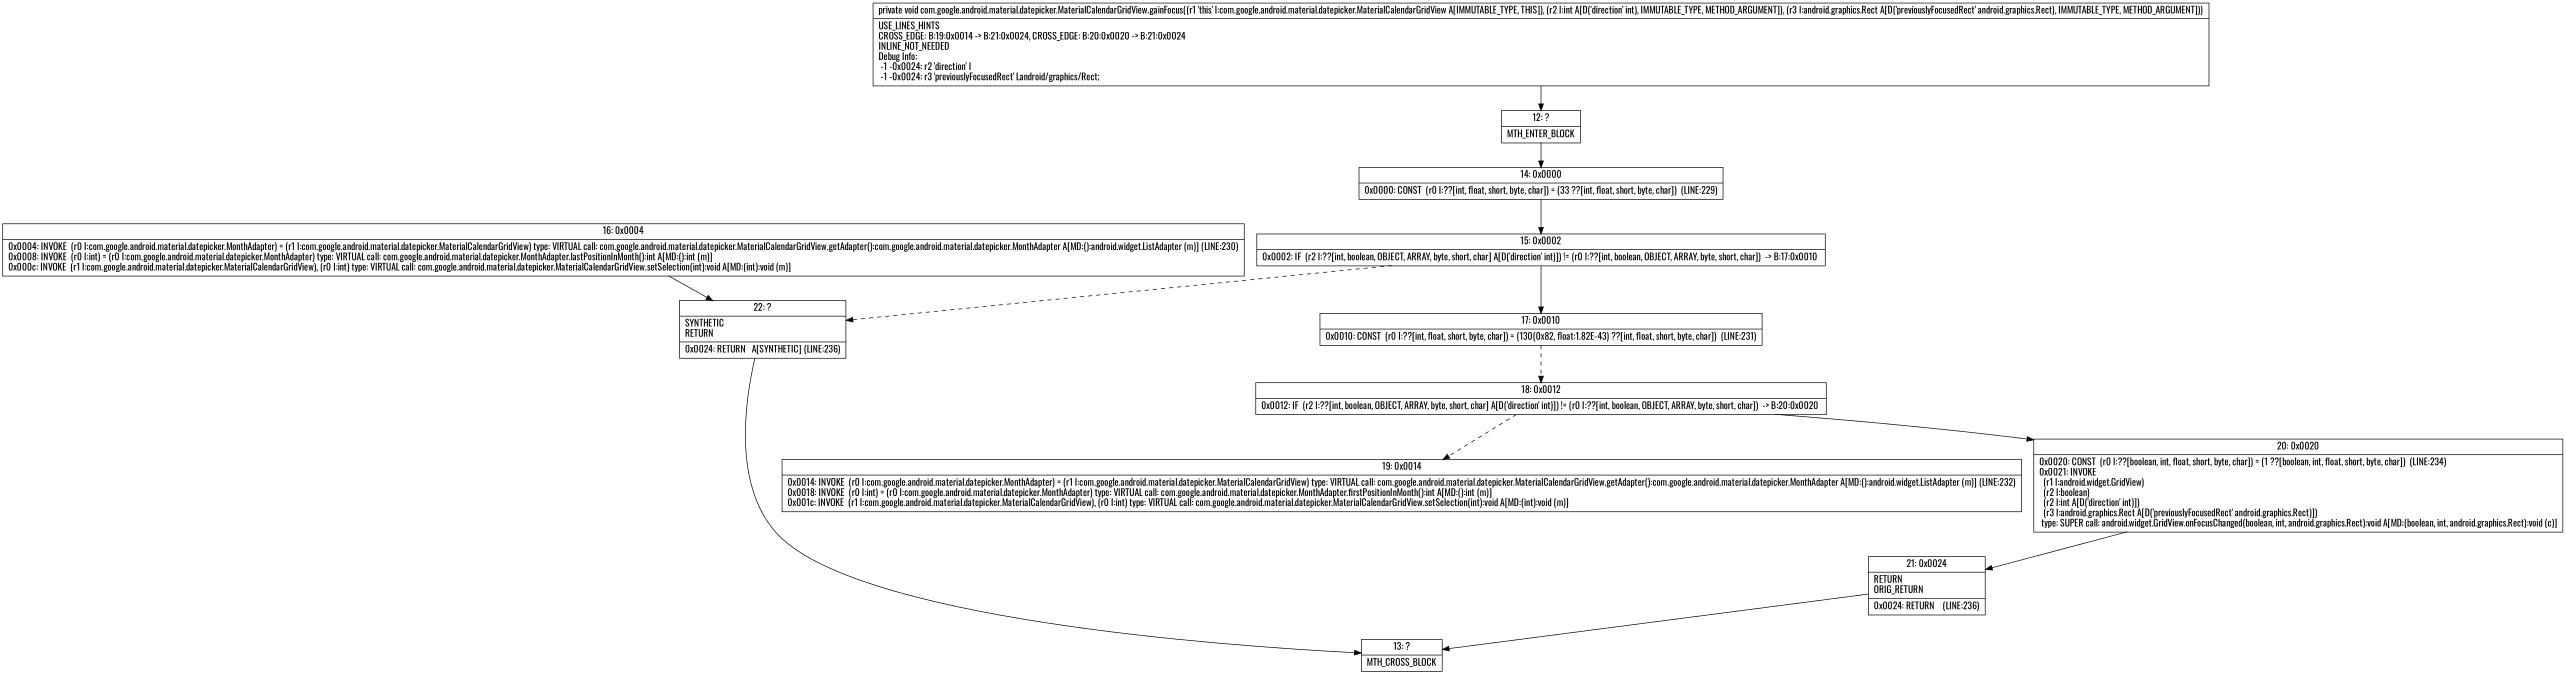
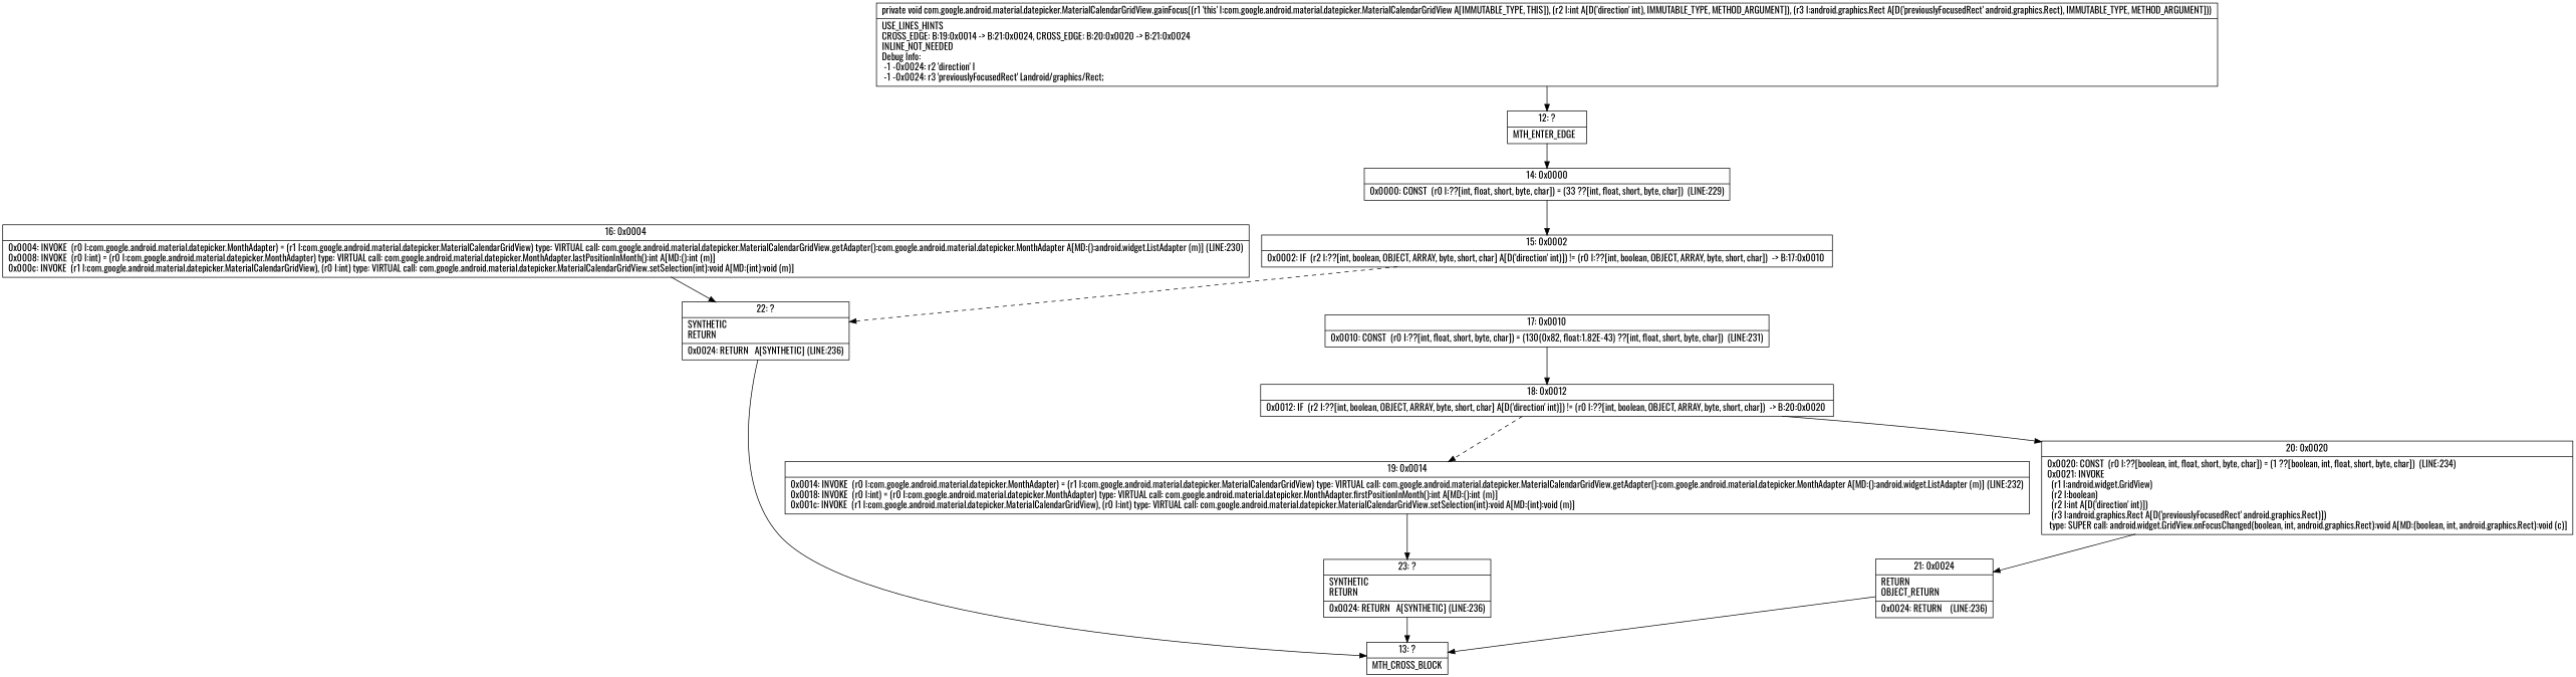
  digraph {
    fontname=Oswald
    node [fontname=Oswald shape=record]
    edge [fontname=Oswald]
-   n1 [label="{12\:\ ?|MTH_ENTER_BLOCK\l}"]
+   n1 [label="{12\:\ ?|MTH_ENTER_EDGE\l}"]
    n2 [label="{14\:\ 0x0000|0x0000: CONST  (r0 I:??[int, float, short, byte, char]) = (33 ??[int, float, short, byte, char])  (LINE:229)\l}"]
    n3 [label="{15\:\ 0x0002|0x0002: IF  (r2 I:??[int, boolean, OBJECT, ARRAY, byte, short, char] A[D('direction' int)]) != (r0 I:??[int, boolean, OBJECT, ARRAY, byte, short, char])  \-\> B:17:0x0010 \l}"]
    n4 [label="{17\:\ 0x0010|0x0010: CONST  (r0 I:??[int, float, short, byte, char]) = (130(0x82, float:1.82E\-43) ??[int, float, short, byte, char])  (LINE:231)\l}"]
    n5 [label="{22\:\ ?|SYNTHETIC\lRETURN\l|0x0024: RETURN   A[SYNTHETIC] (LINE:236)\l}"]
    n6 [label="{16\:\ 0x0004|0x0004: INVOKE  (r0 I:com.google.android.material.datepicker.MonthAdapter) = (r1 I:com.google.android.material.datepicker.MaterialCalendarGridView) type: VIRTUAL call: com.google.android.material.datepicker.MaterialCalendarGridView.getAdapter():com.google.android.material.datepicker.MonthAdapter A[MD:():android.widget.ListAdapter (m)] (LINE:230)\l0x0008: INVOKE  (r0 I:int) = (r0 I:com.google.android.material.datepicker.MonthAdapter) type: VIRTUAL call: com.google.android.material.datepicker.MonthAdapter.lastPositionInMonth():int A[MD:():int (m)]\l0x000c: INVOKE  (r1 I:com.google.android.material.datepicker.MaterialCalendarGridView), (r0 I:int) type: VIRTUAL call: com.google.android.material.datepicker.MaterialCalendarGridView.setSelection(int):void A[MD:(int):void (m)]\l}"]
    n7 [label="{18\:\ 0x0012|0x0012: IF  (r2 I:??[int, boolean, OBJECT, ARRAY, byte, short, char] A[D('direction' int)]) != (r0 I:??[int, boolean, OBJECT, ARRAY, byte, short, char])  \-\> B:20:0x0020 \l}"]
    n8 [label="{13\:\ ?|MTH_CROSS_BLOCK\l}"]
    n9 [label="{19\:\ 0x0014|0x0014: INVOKE  (r0 I:com.google.android.material.datepicker.MonthAdapter) = (r1 I:com.google.android.material.datepicker.MaterialCalendarGridView) type: VIRTUAL call: com.google.android.material.datepicker.MaterialCalendarGridView.getAdapter():com.google.android.material.datepicker.MonthAdapter A[MD:():android.widget.ListAdapter (m)] (LINE:232)\l0x0018: INVOKE  (r0 I:int) = (r0 I:com.google.android.material.datepicker.MonthAdapter) type: VIRTUAL call: com.google.android.material.datepicker.MonthAdapter.firstPositionInMonth():int A[MD:():int (m)]\l0x001c: INVOKE  (r1 I:com.google.android.material.datepicker.MaterialCalendarGridView), (r0 I:int) type: VIRTUAL call: com.google.android.material.datepicker.MaterialCalendarGridView.setSelection(int):void A[MD:(int):void (m)]\l}"]
    n10 [label="{20\:\ 0x0020|0x0020: CONST  (r0 I:??[boolean, int, float, short, byte, char]) = (1 ??[boolean, int, float, short, byte, char])  (LINE:234)\l0x0021: INVOKE  \l  (r1 I:android.widget.GridView)\l  (r2 I:boolean)\l  (r2 I:int A[D('direction' int)])\l  (r3 I:android.graphics.Rect A[D('previouslyFocusedRect' android.graphics.Rect)])\l type: SUPER call: android.widget.GridView.onFocusChanged(boolean, int, android.graphics.Rect):void A[MD:(boolean, int, android.graphics.Rect):void (c)]\l}"]
-   n12 [label="{21\:\ 0x0024|RETURN\lORIG_RETURN\l|0x0024: RETURN    (LINE:236)\l}"]
+   n11 [label="{23\:\ ?|SYNTHETIC\lRETURN\l|0x0024: RETURN   A[SYNTHETIC] (LINE:236)\l}"]
+   n12 [label="{21\:\ 0x0024|RETURN\lOBJECT_RETURN\l|0x0024: RETURN    (LINE:236)\l}"]
    n13 [label="{private void com.google.android.material.datepicker.MaterialCalendarGridView.gainFocus((r1 'this' I:com.google.android.material.datepicker.MaterialCalendarGridView A[IMMUTABLE_TYPE, THIS]), (r2 I:int A[D('direction' int), IMMUTABLE_TYPE, METHOD_ARGUMENT]), (r3 I:android.graphics.Rect A[D('previouslyFocusedRect' android.graphics.Rect), IMMUTABLE_TYPE, METHOD_ARGUMENT]))  | USE_LINES_HINTS\lCROSS_EDGE: B:19:0x0014 \-\> B:21:0x0024, CROSS_EDGE: B:20:0x0020 \-\> B:21:0x0024\lINLINE_NOT_NEEDED\lDebug Info:\l  \-1 \-0x0024: r2 'direction' I\l  \-1 \-0x0024: r3 'previouslyFocusedRect' Landroid\/graphics\/Rect;\l}"]
    n1 -> n2
    n2 -> n3
-   n3 -> n4
    n3 -> n5 [style=dashed]
-   n4 -> n7 [style=dashed]
+   n4 -> n7
    n5 -> n8
    n6 -> n5
    n7 -> n9 [style=dashed]
    n7 -> n10
+   n9 -> n11
    n10 -> n12
+   n11 -> n8
    n12 -> n8
    n13 -> n1
  }
